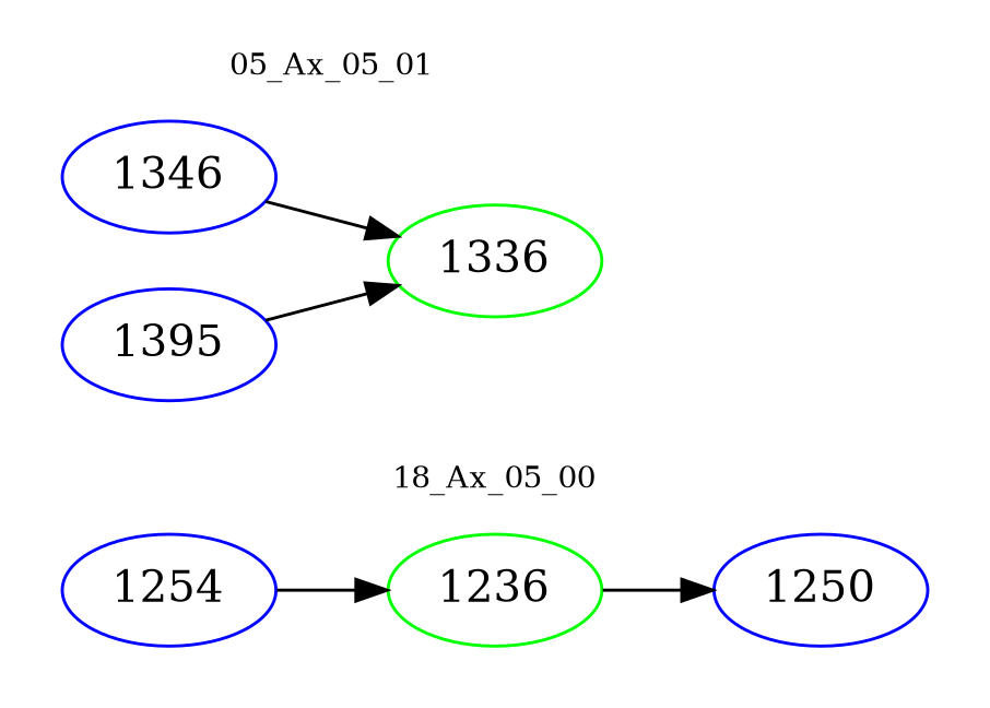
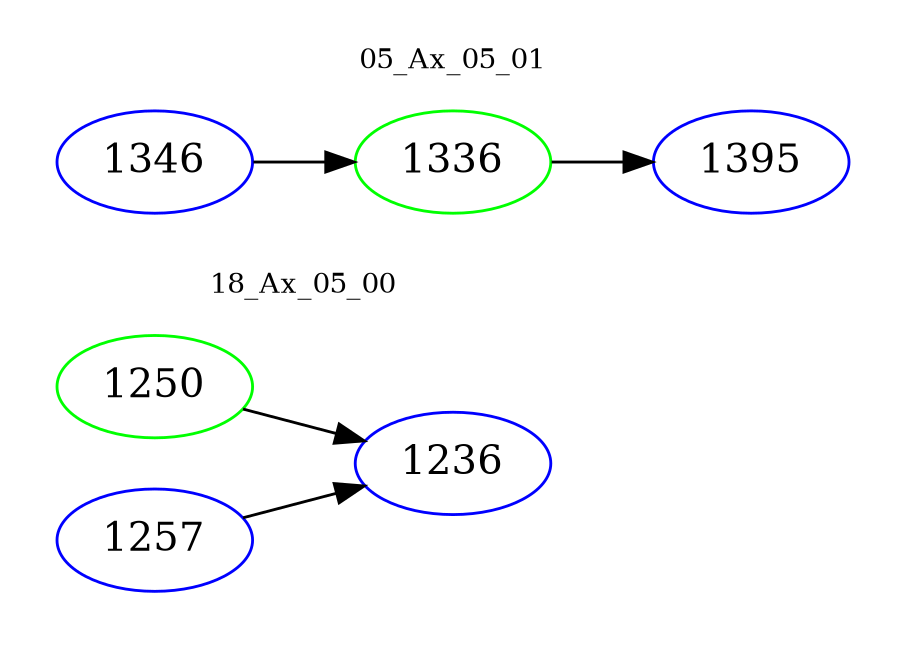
  digraph {
    rankdir=LR
    node [color=blue]
    edge [color=black]
-   n1 [label=1250]
-   n2 [color=green label=1236]
-   n3 [label=1254]
+   n1 [color=green label=1250]
+   n2 [label=1236]
+   n3 [label=1257]
    n4 [label=1346]
    n5 [color=green label=1336]
    n6 [label=1395]
    subgraph cluster_1 {
      color=white
      fontsize=10
      label="18_Ax_05_00"
      n1
      n2
      n3
    }
    subgraph cluster_2 {
      color=white
      fontsize=10
      label="05_Ax_05_01"
      n4
      n5
      n6
    }
-   n2 -> n1
+   n1 -> n2
    n3 -> n2
    n4 -> n5
-   n6 -> n5
+   n5 -> n6
  }
